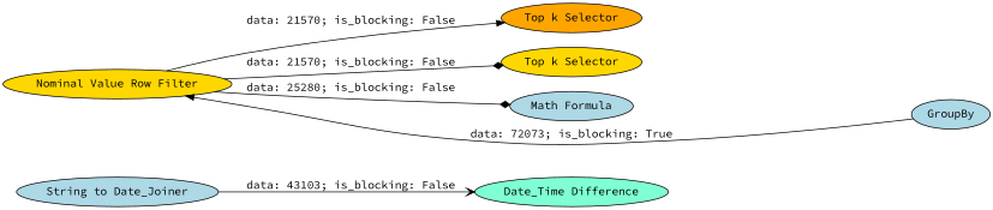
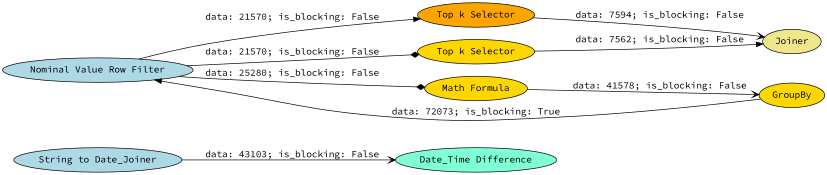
  digraph {
    fontname="Source Code Pro"
    rankdir=LR
    node [fillcolor=lightblue fontname="Source Code Pro" style=filled]
    edge [arrowhead=vee fontname="Source Code Pro"]
    n1 [label="String to Date_Joiner"]
    n2 [fillcolor=aquamarine label="Date_Time Difference"]
-   n3 [fillcolor=gold label="Nominal Value Row Filter"]
+   n3 [label="Nominal Value Row Filter"]
    n4 [fillcolor=orange label="Top k Selector"]
    n5 [fillcolor=gold label="Top k Selector"]
-   n6 [label="Math Formula"]
-   n8 [label=GroupBy]
+   n6 [fillcolor=gold label="Math Formula"]
+   n7 [fillcolor=khaki label=Joiner]
+   n8 [fillcolor=gold label=GroupBy]
    n1 -> n2 [label="data: 43103; is_blocking: False"]
    n3 -> n4 [arrowhead=normal label="data: 21570; is_blocking: False"]
    n3 -> n5 [arrowhead=diamond label="data: 21570; is_blocking: False"]
    n3 -> n6 [arrowhead=diamond label="data: 25280; is_blocking: False"]
+   n4 -> n7 [label="data: 7594; is_blocking: False"]
+   n5 -> n7 [arrowhead=normal label="data: 7562; is_blocking: False"]
+   n6 -> n8 [label="data: 41578; is_blocking: False"]
    n8 -> n3 [arrowhead=normal label="data: 72073; is_blocking: True"]
  }
